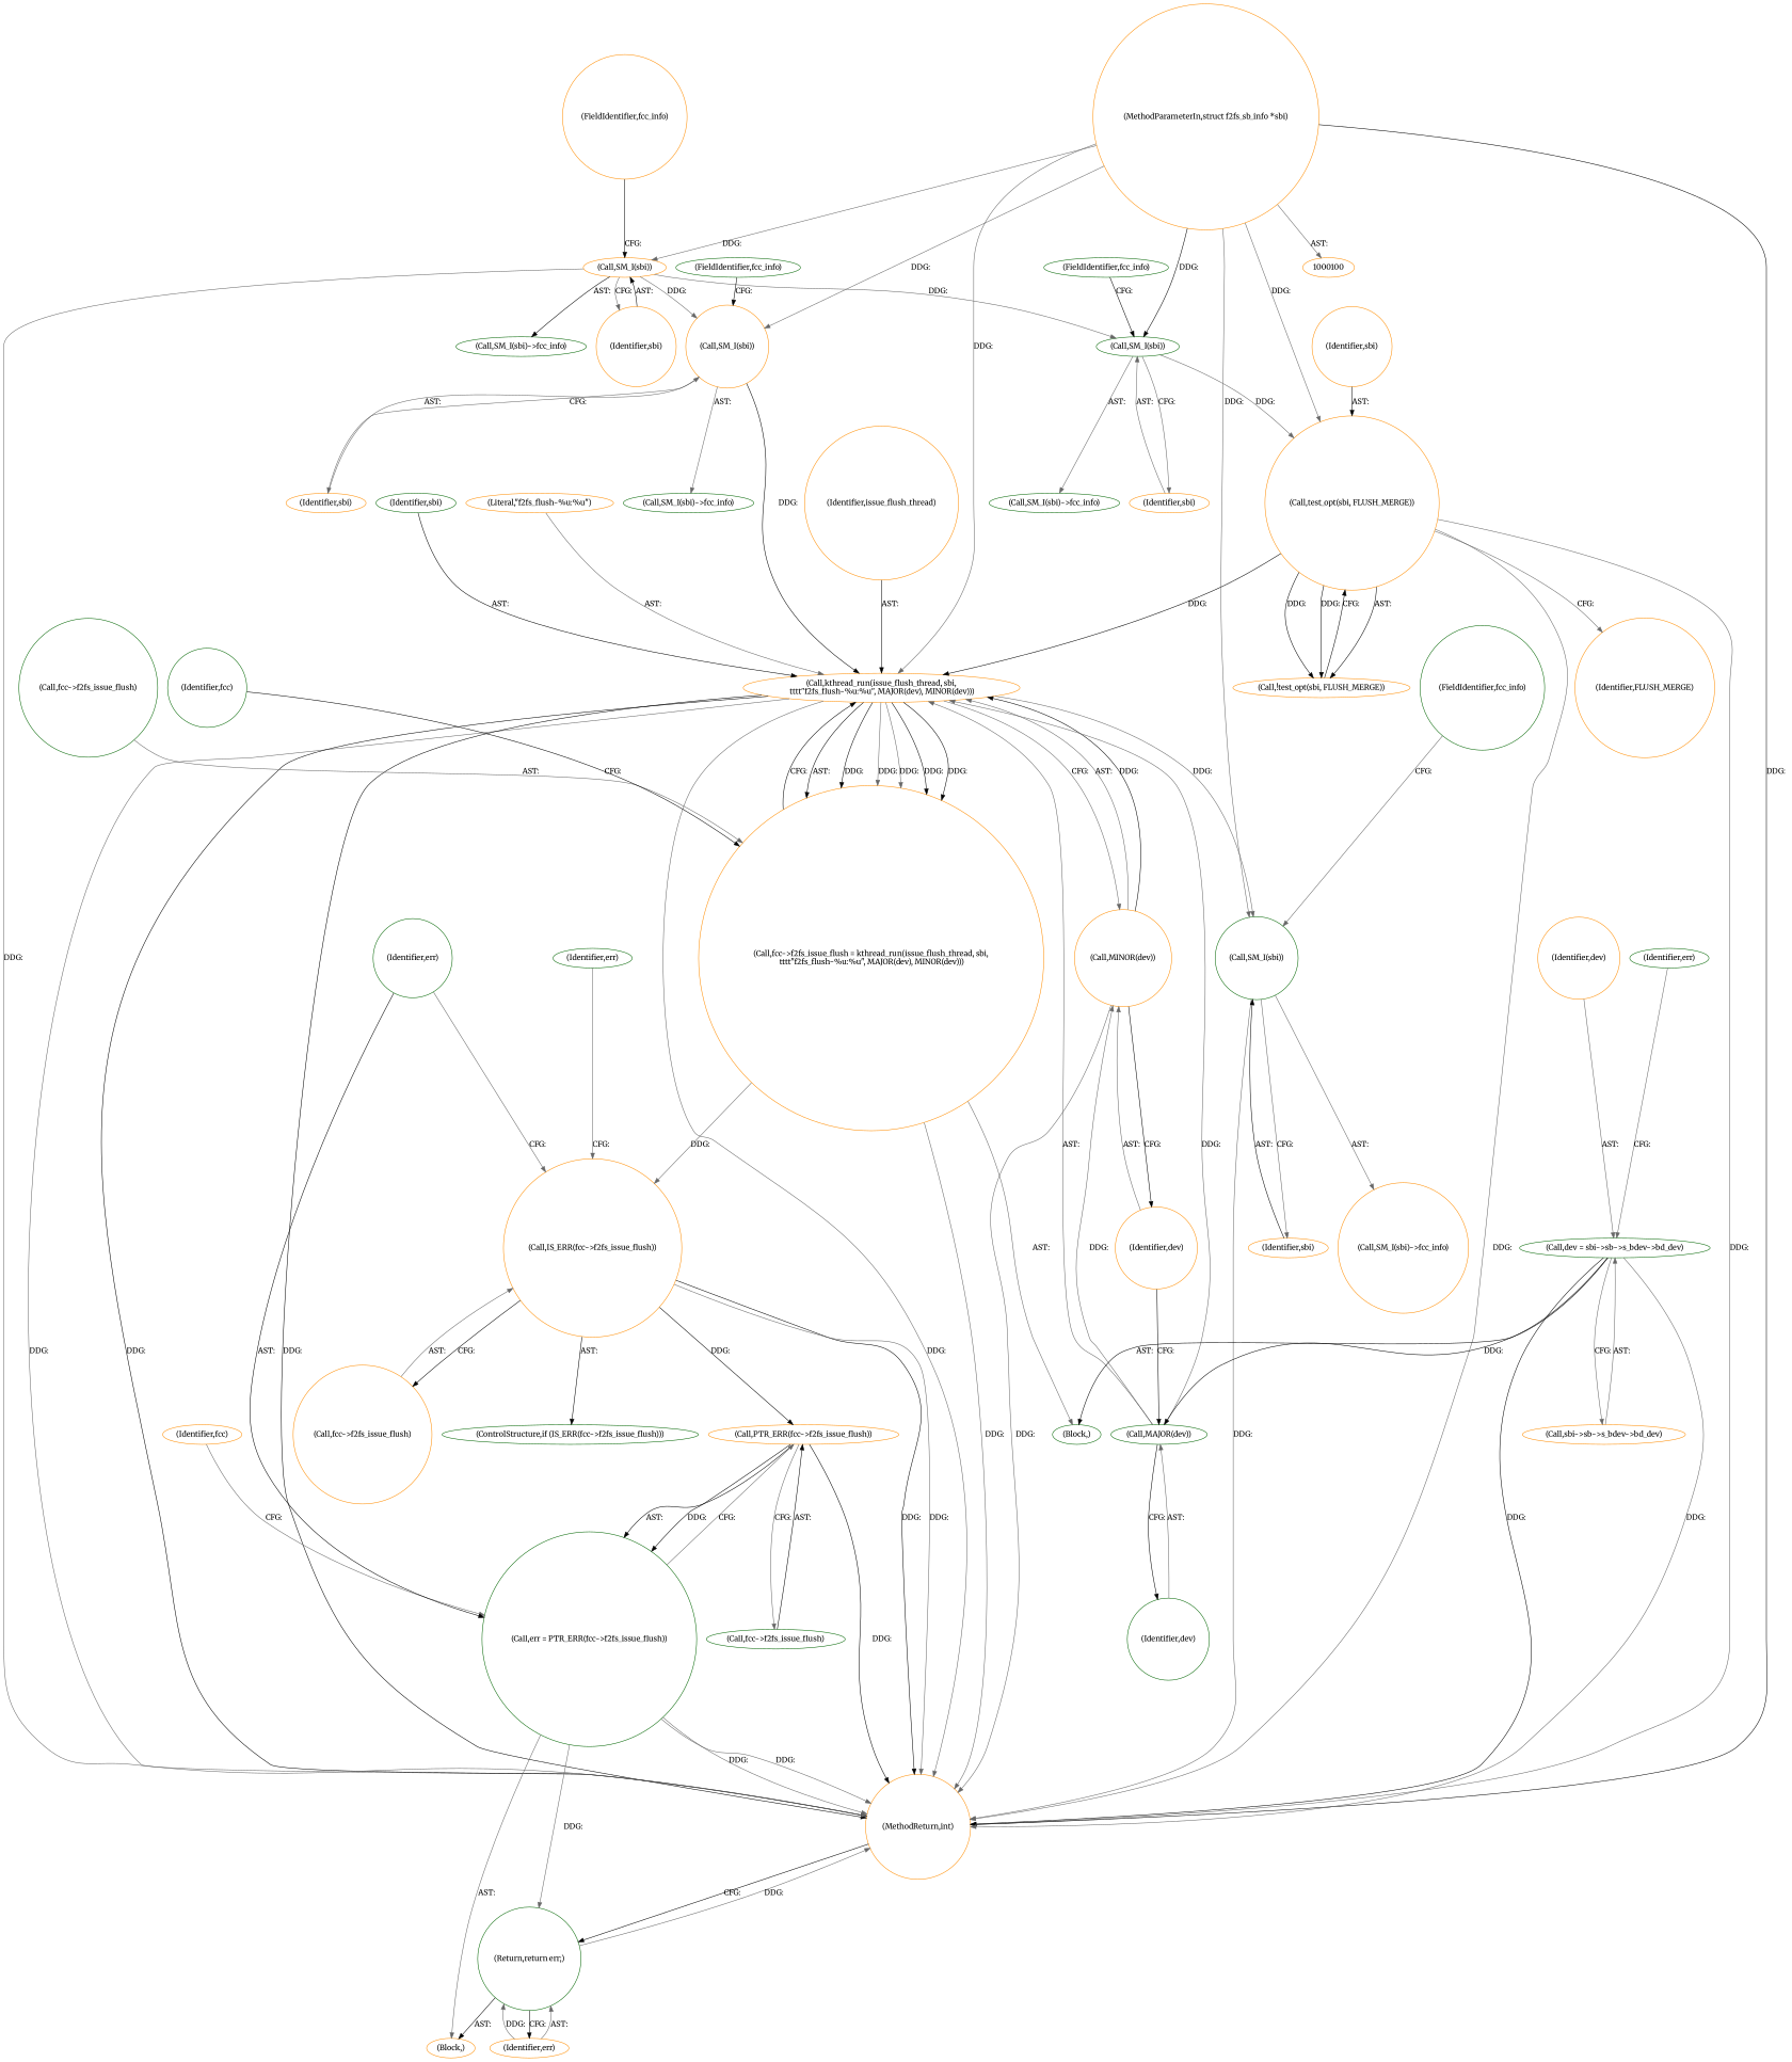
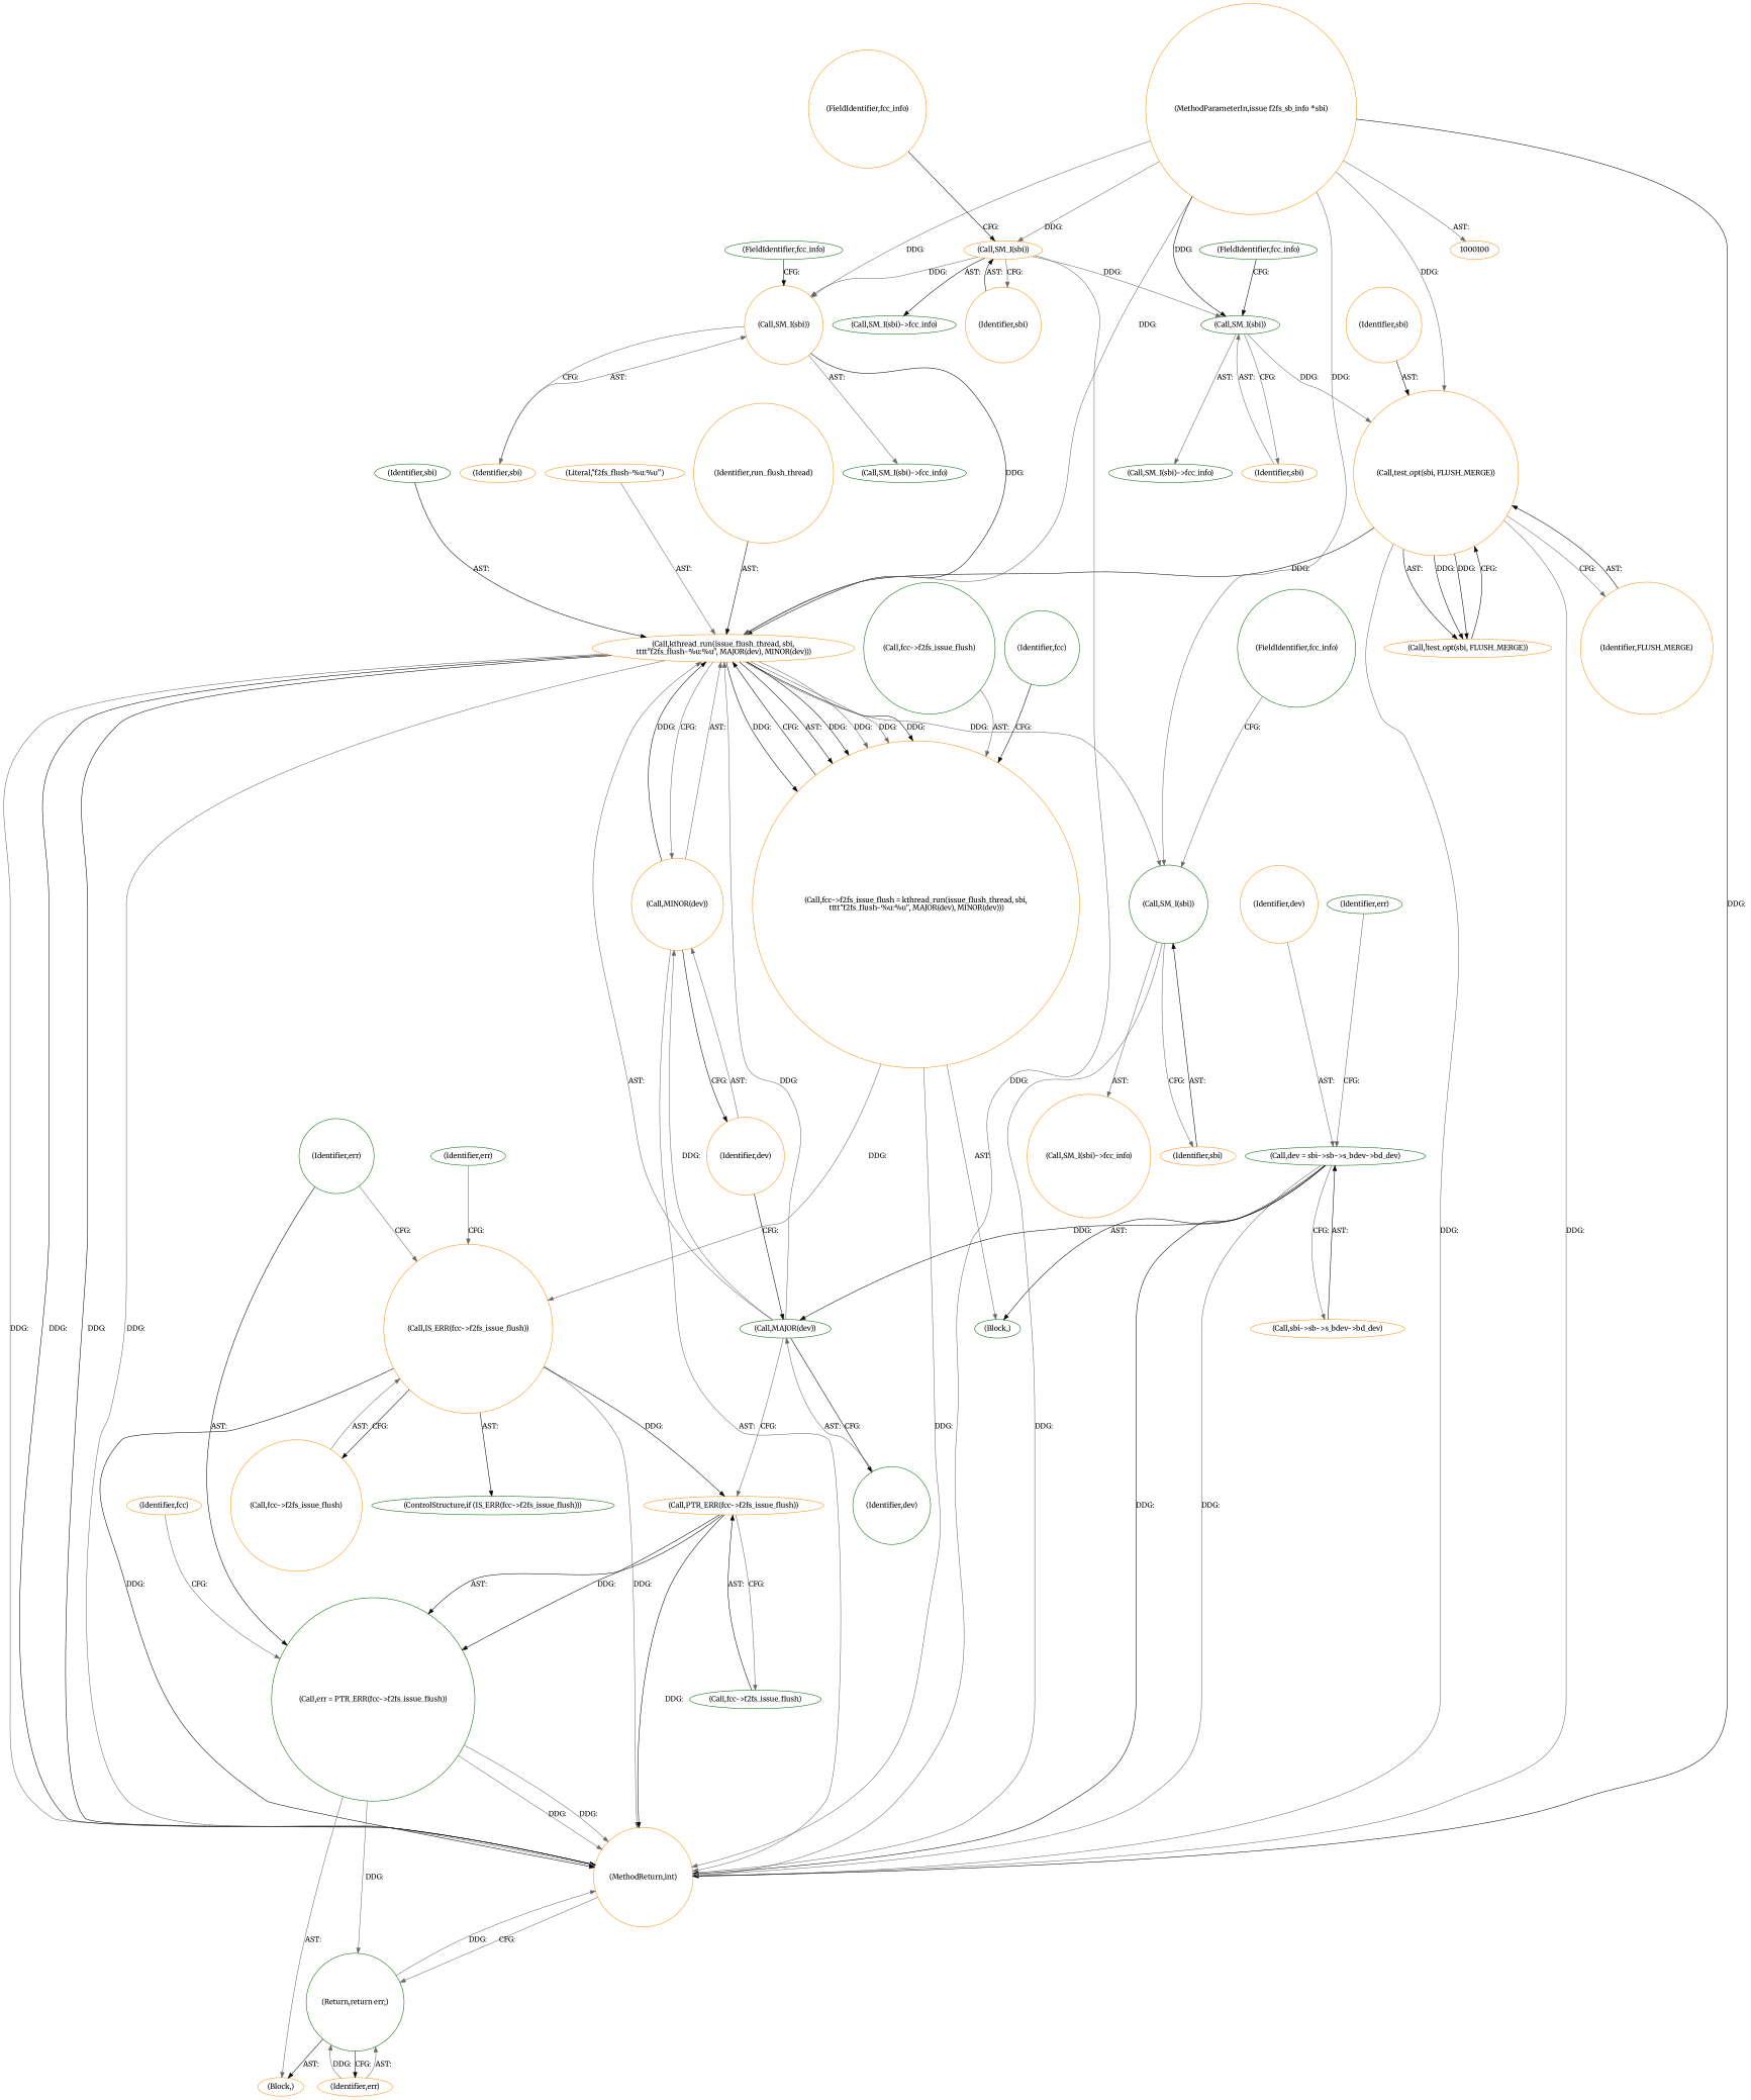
  digraph {
    fontname=Merriweather
    node [color=darkorange fontname=Merriweather shape=ellipse]
    edge [color=gray40 fontname=Merriweather]
    n1 [label="(Call,kthread_run(issue_flush_thread, sbi,\n \t\t\t\t\"f2fs_flush-%u:%u\", MAJOR(dev), MINOR(dev)))"]
    n2 [label="(Call,MINOR(dev))" shape=circle]
    n3 [label="(Call,fcc->f2fs_issue_flush = kthread_run(issue_flush_thread, sbi,\n \t\t\t\t\"f2fs_flush-%u:%u\", MAJOR(dev), MINOR(dev)))" shape=circle]
    n4 [color=darkgreen label="(Call,SM_I(sbi))" shape=circle]
    n5 [label="(MethodReturn,int)" shape=circle]
    n6 [label="(Identifier,dev)" shape=circle]
    n7 [color=darkgreen label="(Block,)"]
    n8 [label="(Call,IS_ERR(fcc->f2fs_issue_flush))" shape=circle]
    n9 [label="(Identifier,sbi)"]
    n10 [label="(Call,SM_I(sbi)->fcc_info)" shape=circle]
    n11 [color=darkgreen label="(Return,return err;)" shape=circle]
    n12 [label="(Call,SM_I(sbi))" shape=circle]
    n13 [label="(Identifier,sbi)"]
    n14 [color=darkgreen label="(Call,SM_I(sbi)->fcc_info)"]
    n15 [label="(Call,SM_I(sbi))"]
    n16 [color=darkgreen label="(Call,SM_I(sbi))"]
    n17 [color=darkgreen label="(Call,SM_I(sbi)->fcc_info)"]
    n18 [label="(Identifier,sbi)" shape=circle]
    n19 [label="(Call,test_opt(sbi, FLUSH_MERGE))" shape=circle]
    n20 [label="(Identifier,sbi)"]
    n21 [color=darkgreen label="(Call,SM_I(sbi)->fcc_info)"]
-   n22 [label="(MethodParameterIn,struct f2fs_sb_info *sbi)" shape=circle]
+   n22 [label="(MethodParameterIn,issue f2fs_sb_info *sbi)" shape=circle]
    1000100
    n24 [label="(Identifier,FLUSH_MERGE)" shape=circle]
    n25 [label="(Call,!test_opt(sbi, FLUSH_MERGE))"]
    n26 [color=darkgreen label="(Call,MAJOR(dev))"]
    n27 [color=darkgreen label="(Identifier,dev)" shape=circle]
    n28 [color=darkgreen label="(Call,dev = sbi->sb->s_bdev->bd_dev)"]
    n29 [label="(Call,sbi->sb->s_bdev->bd_dev)"]
    n30 [label="(Call,PTR_ERR(fcc->f2fs_issue_flush))"]
    n31 [label="(Call,fcc->f2fs_issue_flush)" shape=circle]
    n32 [color=darkgreen label="(ControlStructure,if (IS_ERR(fcc->f2fs_issue_flush)))"]
    n33 [color=darkgreen label="(Call,err = PTR_ERR(fcc->f2fs_issue_flush))" shape=circle]
    n34 [color=darkgreen label="(Call,fcc->f2fs_issue_flush)"]
    n35 [label="(Block,)"]
    n36 [label="(Identifier,err)"]
    n37 [color=darkgreen label="(Identifier,sbi)"]
    n38 [label="(FieldIdentifier,fcc_info)" shape=circle]
    n39 [color=darkgreen label="(FieldIdentifier,fcc_info)"]
    n40 [label="(Identifier,sbi)" shape=circle]
    n41 [color=darkgreen label="(FieldIdentifier,fcc_info)" shape=circle]
    n42 [color=darkgreen label="(Call,fcc->f2fs_issue_flush)" shape=circle]
    n43 [label="(Literal,\"f2fs_flush-%u:%u\")"]
    n44 [label="(Identifier,fcc)"]
    n45 [color=darkgreen label="(Identifier,err)"]
    n46 [color=darkgreen label="(Identifier,err)" shape=circle]
    n47 [label="(Identifier,dev)" shape=circle]
    n48 [color=darkgreen label="(Identifier,fcc)" shape=circle]
-   n49 [label="(Identifier,issue_flush_thread)" shape=circle]
+   n49 [label="(Identifier,run_flush_thread)" shape=circle]
    n50 [color=darkgreen label="(FieldIdentifier,fcc_info)"]
    n51 [color=darkgreen label="(Identifier,err)"]
    n1 -> n2 [label="CFG: "]
    n1 -> n3 [color=black label="AST: "]
    n1 -> n3 [color=black label="DDG: "]
    n1 -> n3 [label="DDG: "]
    n1 -> n3 [label="DDG: "]
    n1 -> n3 [color=black label="DDG: "]
    n1 -> n3 [color=black label="DDG: "]
    n1 -> n4 [label="DDG: "]
    n1 -> n5 [label="DDG: "]
    n1 -> n5 [color=black label="DDG: "]
    n1 -> n5 [color=black label="DDG: "]
    n1 -> n5 [label="DDG: "]
    n2 -> n1 [label="AST: "]
    n2 -> n1 [color=black label="DDG: "]
-   n2 -> n5 [label="DDG: "]
+   n2 -> n5 [label="AST: "]
    n2 -> n6 [color=black label="CFG: "]
    n3 -> n1 [color=black label="CFG: "]
    n3 -> n5 [label="DDG: "]
    n3 -> n7 [label="AST: "]
    n3 -> n8 [label="DDG: "]
    n4 -> n5 [label="DDG: "]
    n4 -> n9 [label="CFG: "]
    n4 -> n10 [label="AST: "]
-   n5 -> n11 [color=black label="CFG: "]
+   n5 -> n11 [label="CFG: "]
    n6 -> n2 [label="AST: "]
    n6 -> n26 [color=black label="CFG: "]
    n8 -> n5 [color=black label="DDG: "]
    n8 -> n5 [label="DDG: "]
    n8 -> n30 [color=black label="DDG: "]
    n8 -> n31 [color=black label="CFG: "]
    n8 -> n32 [color=black label="AST: "]
    n9 -> n4 [color=black label="AST: "]
    n11 -> n5 [label="DDG: "]
    n11 -> n35 [color=black label="AST: "]
    n11 -> n36 [color=black label="CFG: "]
    n12 -> n1 [color=black label="DDG: "]
    n12 -> n13 [label="CFG: "]
    n12 -> n14 [label="AST: "]
    n13 -> n12 [label="AST: "]
    n15 -> n5 [label="DDG: "]
    n15 -> n12 [label="DDG: "]
    n15 -> n16 [label="DDG: "]
    n15 -> n17 [color=black label="AST: "]
    n15 -> n18 [label="CFG: "]
    n16 -> n19 [label="DDG: "]
    n16 -> n20 [label="CFG: "]
    n16 -> n21 [label="AST: "]
    n18 -> n15 [color=black label="AST: "]
    n19 -> n1 [color=black label="DDG: "]
    n19 -> n5 [label="DDG: "]
    n19 -> n5 [label="DDG: "]
    n19 -> n24 [label="CFG: "]
    n19 -> n25 [color=black label="AST: "]
    n19 -> n25 [color=black label="DDG: "]
    n19 -> n25 [color=black label="DDG: "]
    n20 -> n16 [label="AST: "]
    n22 -> n1 [label="DDG: "]
    n22 -> n4 [label="DDG: "]
    n22 -> n5 [color=black label="DDG: "]
    n22 -> n12 [label="DDG: "]
    n22 -> n15 [label="DDG: "]
    n22 -> n16 [color=black label="DDG: "]
    n22 -> n19 [label="DDG: "]
    n22 -> 1000100 [label="AST: "]
+   n24 -> n19 [color=black label="AST: "]
    n25 -> n19 [color=black label="CFG: "]
    n26 -> n1 [label="AST: "]
    n26 -> n1 [label="DDG: "]
    n26 -> n2 [label="DDG: "]
    n26 -> n27 [color=black label="CFG: "]
    n27 -> n26 [label="AST: "]
    n28 -> n5 [color=black label="DDG: "]
    n28 -> n5 [label="DDG: "]
    n28 -> n7 [color=black label="AST: "]
    n28 -> n26 [color=black label="DDG: "]
    n28 -> n29 [label="CFG: "]
-   n29 -> n28 [label="AST: "]
+   n29 -> n28 [color=black label="AST: "]
    n30 -> n5 [color=black label="DDG: "]
    n30 -> n33 [color=black label="AST: "]
    n30 -> n33 [color=black label="DDG: "]
    n30 -> n34 [label="CFG: "]
    n31 -> n8 [label="AST: "]
    n33 -> n5 [label="DDG: "]
    n33 -> n5 [label="DDG: "]
    n33 -> n11 [label="DDG: "]
-   n33 -> n30 [label="CFG: "]
+   n26 -> n30 [label="CFG: "]
    n33 -> n35 [label="AST: "]
    n34 -> n30 [color=black label="AST: "]
    n36 -> n11 [label="AST: "]
    n36 -> n11 [label="DDG: "]
    n37 -> n1 [color=black label="AST: "]
    n38 -> n15 [color=black label="CFG: "]
    n39 -> n16 [color=black label="CFG: "]
    n40 -> n19 [color=black label="AST: "]
    n41 -> n4 [label="CFG: "]
    n42 -> n3 [label="AST: "]
    n43 -> n1 [label="AST: "]
    n44 -> n33 [label="CFG: "]
    n45 -> n28 [label="CFG: "]
    n46 -> n8 [label="CFG: "]
    n46 -> n33 [color=black label="AST: "]
    n47 -> n28 [label="AST: "]
    n48 -> n3 [color=black label="CFG: "]
    n49 -> n1 [color=black label="AST: "]
    n50 -> n12 [color=black label="CFG: "]
    n51 -> n8 [label="CFG: "]
  }
